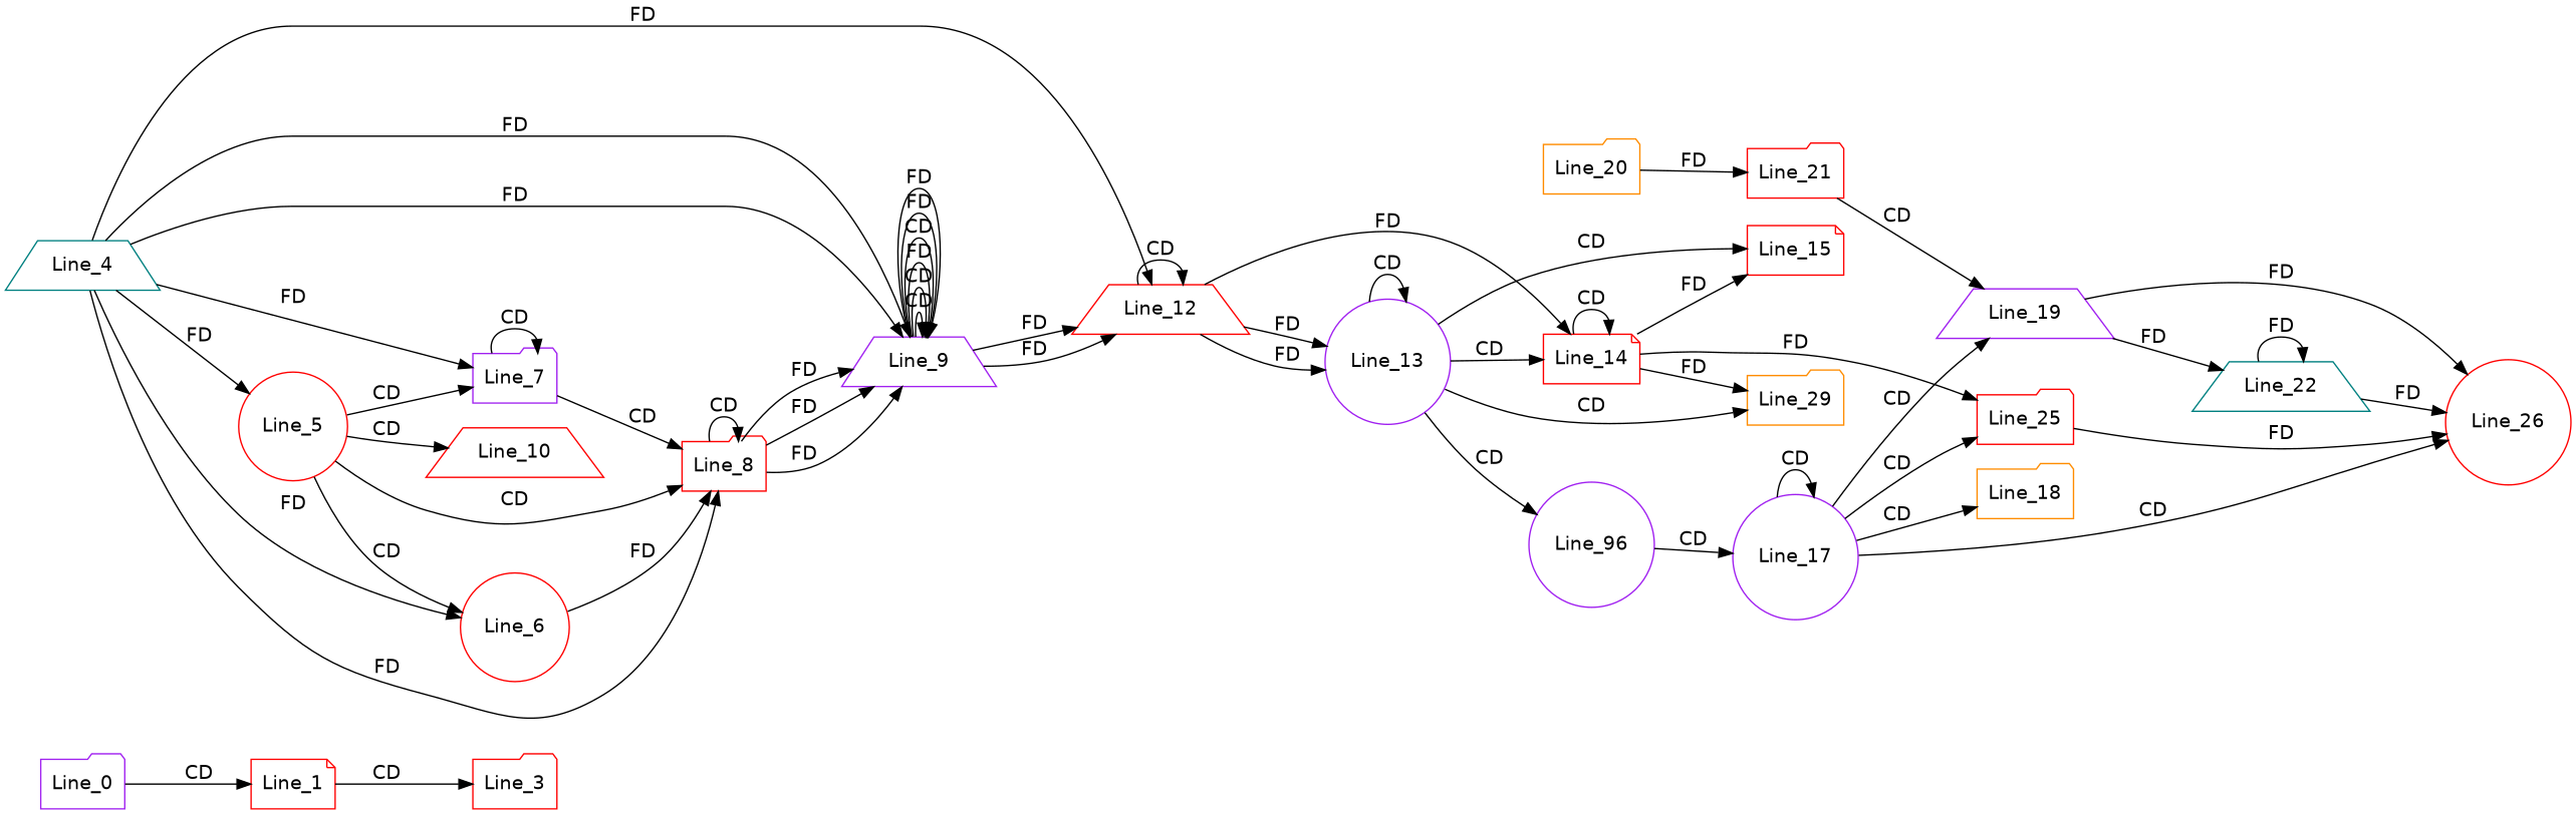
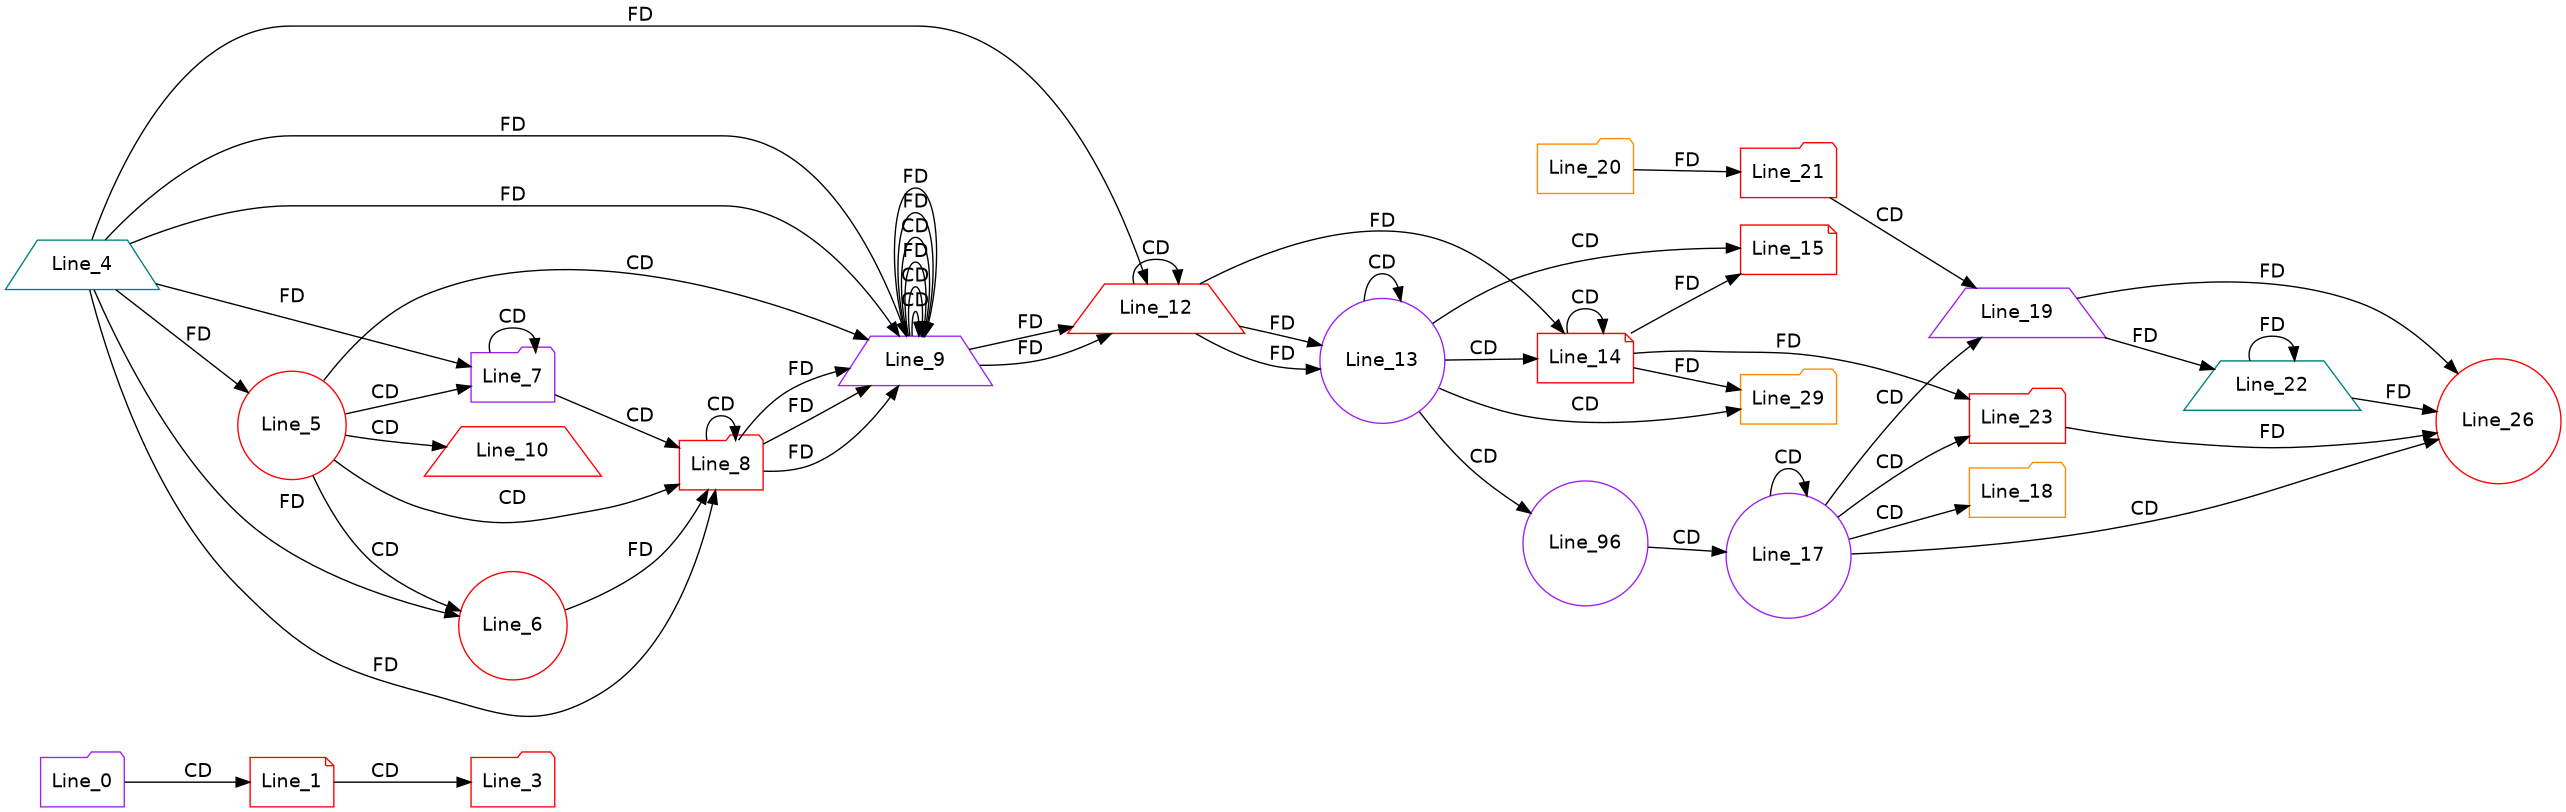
  digraph {
    fontname="DejaVu Sans"
    rankdir=LR
    node [color=red fontname="DejaVu Sans" shape=folder]
    edge [fontname="DejaVu Sans"]
    Line_0 [color=purple]
    Line_1 [shape=note]
    n3 [label=Line_3]
    Line_4 [color=teal shape=trapezium]
    Line_5 [shape=circle]
    Line_6 [shape=circle]
    Line_7 [color=purple]
    Line_8
    Line_9 [color=purple shape=trapezium]
    Line_12 [shape=trapezium]
    Line_10 [shape=trapezium]
    Line_13 [color=purple shape=circle]
    Line_14 [shape=note]
    Line_15 [shape=note]
    n15 [color=purple label=Line_96 shape=circle]
    Line_29 [color=darkorange]
-   Line_25
+   Line_25 [label=Line_23]
    Line_17 [color=purple shape=circle]
    Line_26 [shape=circle]
    Line_18 [color=darkorange]
    Line_19 [color=purple shape=trapezium]
    Line_22 [color=teal shape=trapezium]
    Line_20 [color=darkorange]
    Line_21
    Line_0 -> Line_1 [label=CD]
    Line_1 -> n3 [label=CD]
    Line_4 -> Line_5 [label=FD]
    Line_4 -> Line_6 [label=FD]
    Line_4 -> Line_7 [label=FD]
    Line_4 -> Line_8 [label=FD]
    Line_4 -> Line_9 [label=FD]
    Line_4 -> Line_9 [label=FD]
    Line_4 -> Line_12 [label=FD]
    Line_5 -> Line_6 [label=CD]
    Line_5 -> Line_7 [label=CD]
    Line_5 -> Line_8 [label=CD]
+   Line_5 -> Line_9 [label=CD]
    Line_5 -> Line_10 [label=CD]
    Line_6 -> Line_8 [label=FD]
    Line_7 -> Line_7 [label=CD]
    Line_7 -> Line_8 [label=CD]
    Line_8 -> Line_8 [label=CD]
    Line_8 -> Line_9 [label=FD]
    Line_8 -> Line_9 [label=FD]
    Line_8 -> Line_9 [label=FD]
    Line_9 -> Line_9 [label=CD]
    Line_9 -> Line_9 [label=CD]
    Line_9 -> Line_9 [label=FD]
    Line_9 -> Line_9 [label=CD]
    Line_9 -> Line_9 [label=FD]
    Line_9 -> Line_9 [label=FD]
    Line_9 -> Line_12 [label=FD]
    Line_9 -> Line_12 [label=FD]
    Line_12 -> Line_12 [label=CD]
    Line_12 -> Line_13 [label=FD]
    Line_12 -> Line_13 [label=FD]
    Line_12 -> Line_14 [label=FD]
    Line_13 -> Line_13 [label=CD]
    Line_13 -> Line_14 [label=CD]
    Line_13 -> Line_15 [label=CD]
    Line_13 -> n15 [label=CD]
    Line_13 -> Line_29 [label=CD]
    Line_14 -> Line_14 [label=CD]
    Line_14 -> Line_15 [label=FD]
    Line_14 -> Line_29 [label=FD]
    Line_14 -> Line_25 [label=FD]
    n15 -> Line_17 [label=CD]
    Line_25 -> Line_26 [label=FD]
    Line_17 -> Line_25 [label=CD]
    Line_17 -> Line_17 [label=CD]
    Line_17 -> Line_26 [label=CD]
    Line_17 -> Line_18 [label=CD]
    Line_17 -> Line_19 [label=CD]
    Line_19 -> Line_26 [label=FD]
    Line_19 -> Line_22 [label=FD]
    Line_22 -> Line_26 [label=FD]
    Line_22 -> Line_22 [label=FD]
    Line_20 -> Line_21 [label=FD]
    Line_21 -> Line_19 [label=CD]
  }
